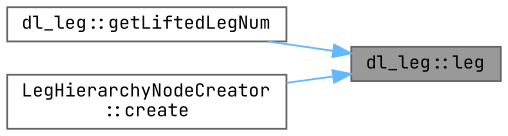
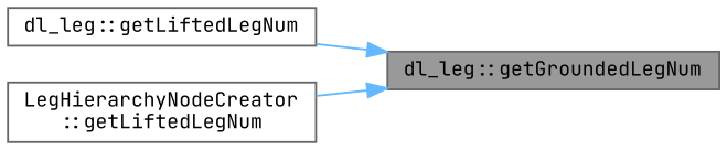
  digraph {
    fontname="JetBrains Mono"
    rankdir=RL
    node [color=grey40 fillcolor=white fontname="JetBrains Mono" fontsize=10 shape=box style=filled]
    edge [color=steelblue1 dir=back fontname="JetBrains Mono" fontsize=10 labelfontname=Helvetica labelfontsize=10 style=solid]
-   n1 [color=gray40 fillcolor=grey60 fontcolor=black height=0.2 label="dl_leg::leg" width=0.4]
+   n1 [color=gray40 fillcolor=grey60 fontcolor=black height=0.2 label="dl_leg::getGroundedLegNum" width=0.4]
    n2 [height=0.2 label="dl_leg::getLiftedLegNum" width=0.4]
-   n3 [height=0.2 label="LegHierarchyNodeCreator\l::create" width=0.4]
+   n3 [height=0.2 label="LegHierarchyNodeCreator\l::getLiftedLegNum" width=0.4]
    n1 -> n2
    n1 -> n3
  }
